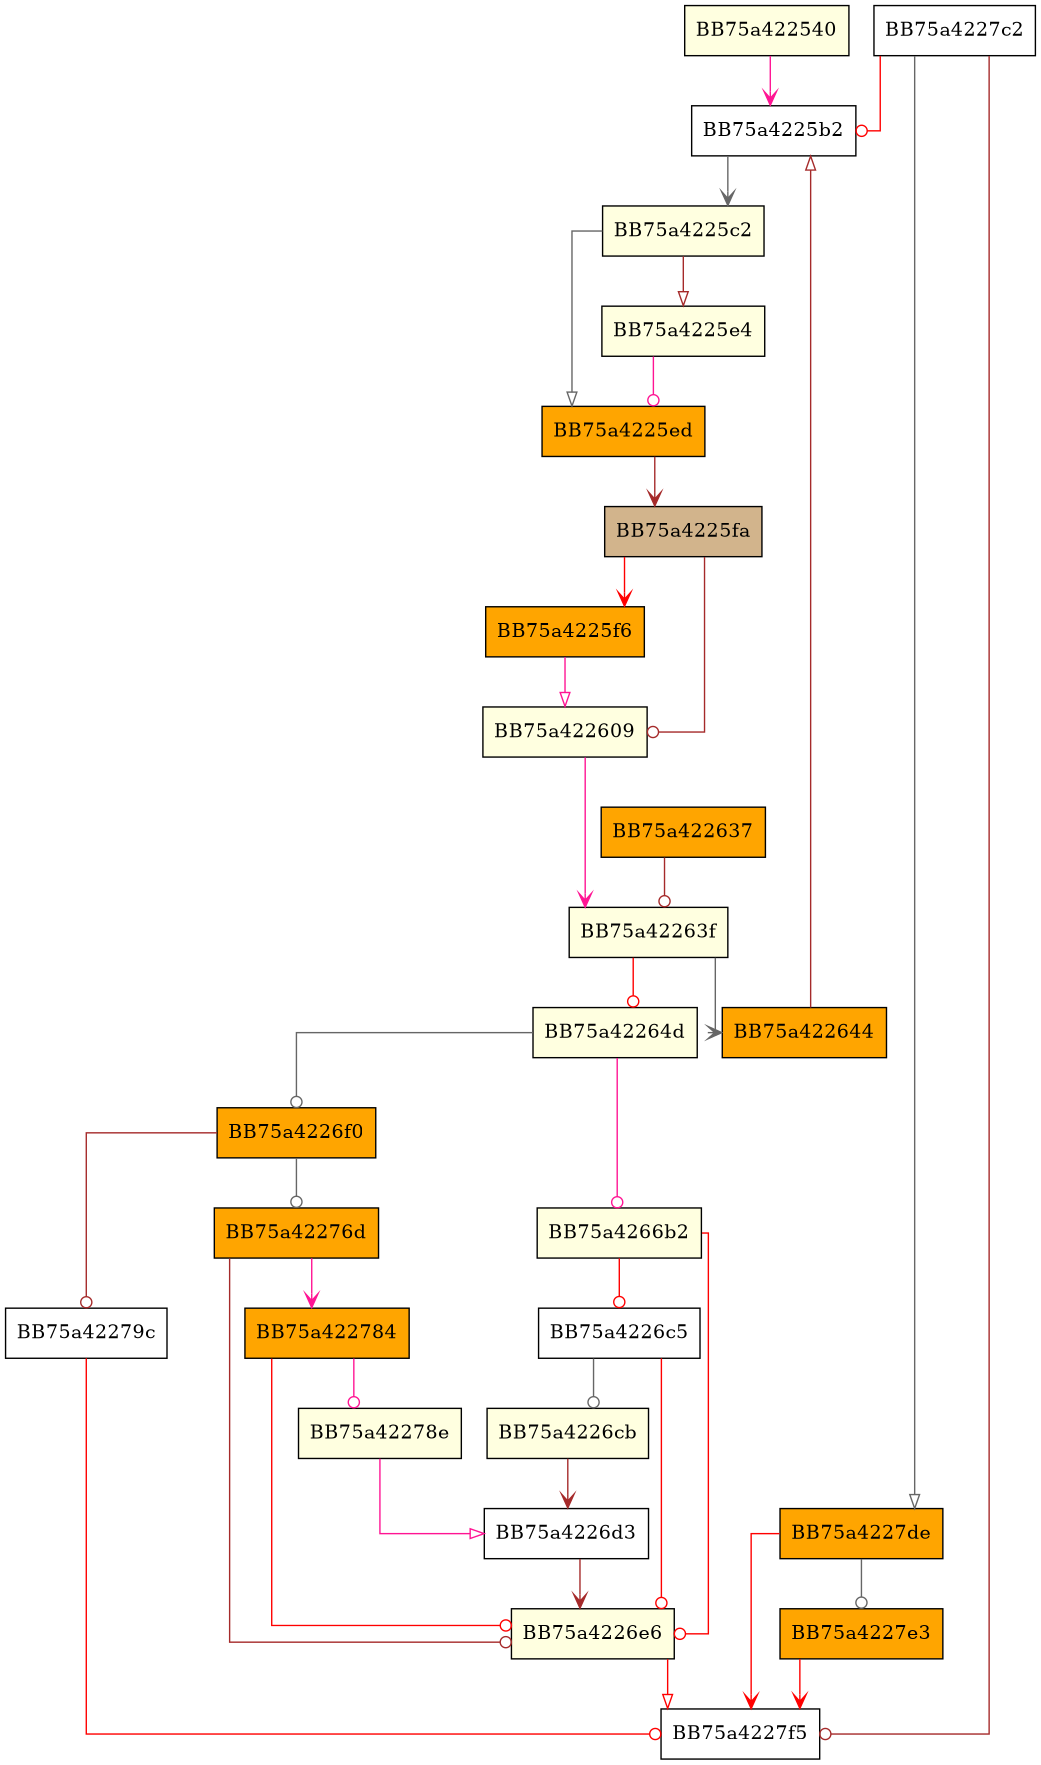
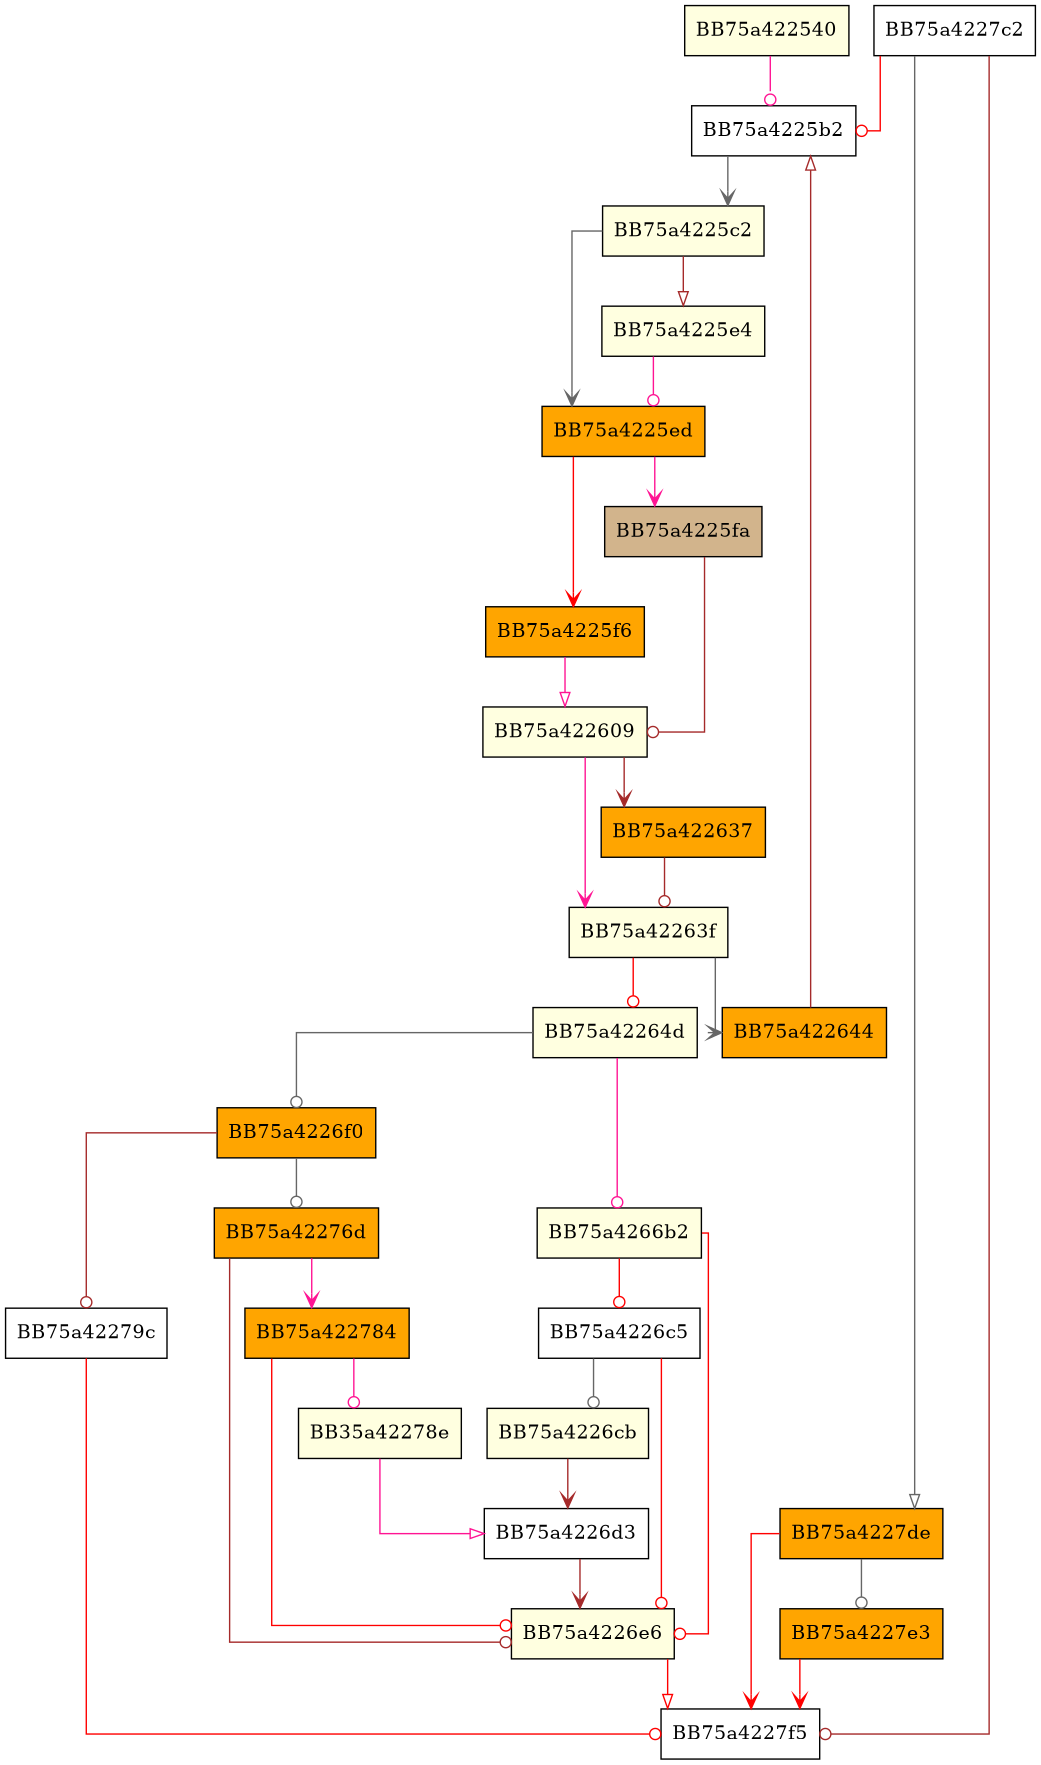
  digraph {
    splines=ortho
    node [fillcolor=lightyellow shape=box style=filled]
    edge [arrowhead=odot color=brown]
    BB75a4225b2 [fillcolor=white]
    BB75a422540
    BB75a4225c2
    BB75a4227c2 [fillcolor=white]
    BB75a4227f5 [fillcolor=white]
    BB75a4227de [fillcolor=orange]
    BB75a4225ed [fillcolor=orange]
    BB75a4225e4
    BB75a4227e3 [fillcolor=orange]
    BB75a4225fa [fillcolor=tan]
    BB75a4225f6 [fillcolor=orange]
    BB75a422609
    BB75a42263f
    BB75a422637 [fillcolor=orange]
    BB75a42264d
    BB75a422644 [fillcolor=orange]
    BB75a4226f0 [fillcolor=orange]
    n18 [label=BB75a4266b2]
    BB75a42279c [fillcolor=white]
    BB75a42276d [fillcolor=orange]
    BB75a4226e6
    BB75a4226c5 [fillcolor=white]
    BB75a422784 [fillcolor=orange]
    BB75a4226cb
    BB75a4226d3 [fillcolor=white]
-   BB75a42278e
+   BB75a42278e [label=BB35a42278e]
    BB75a4225b2 -> BB75a4225c2 [arrowhead=vee color=gray40]
-   BB75a422540 -> BB75a4225b2 [arrowhead=vee color=deeppink]
-   BB75a4225c2 -> BB75a4225ed [arrowhead=onormal color=gray40]
+   BB75a422540 -> BB75a4225b2 [color=deeppink]
+   BB75a4225c2 -> BB75a4225ed [arrowhead=vee color=gray40]
    BB75a4225c2 -> BB75a4225e4 [arrowhead=onormal]
    BB75a4227c2 -> BB75a4225b2 [color=red]
    BB75a4227c2 -> BB75a4227f5
    BB75a4227c2 -> BB75a4227de [arrowhead=onormal color=gray40]
    BB75a4227de -> BB75a4227f5 [arrowhead=vee color=red]
    BB75a4227de -> BB75a4227e3 [color=gray40]
-   BB75a4225ed -> BB75a4225fa [arrowhead=vee]
-   BB75a4225fa -> BB75a4225f6 [arrowhead=vee color=red]
+   BB75a4225ed -> BB75a4225fa [arrowhead=vee color=deeppink]
+   BB75a4225ed -> BB75a4225f6 [arrowhead=vee color=red]
    BB75a4225e4 -> BB75a4225ed [color=deeppink]
    BB75a4227e3 -> BB75a4227f5 [arrowhead=vee color=red]
    BB75a4225fa -> BB75a422609
    BB75a4225f6 -> BB75a422609 [arrowhead=onormal color=deeppink]
    BB75a422609 -> BB75a42263f [arrowhead=vee color=deeppink]
+   BB75a422609 -> BB75a422637 [arrowhead=vee]
    BB75a42263f -> BB75a42264d [color=red]
    BB75a42263f -> BB75a422644 [arrowhead=vee color=gray40]
    BB75a422637 -> BB75a42263f
    BB75a42264d -> BB75a4226f0 [color=gray40]
    BB75a42264d -> n18 [color=deeppink]
    BB75a422644 -> BB75a4225b2 [arrowhead=onormal]
    BB75a4226f0 -> BB75a42279c
    BB75a4226f0 -> BB75a42276d [color=gray40]
    n18 -> BB75a4226e6 [color=red]
    n18 -> BB75a4226c5 [color=red]
    BB75a42279c -> BB75a4227f5 [color=red]
    BB75a42276d -> BB75a4226e6
    BB75a42276d -> BB75a422784 [arrowhead=vee color=deeppink]
    BB75a4226e6 -> BB75a4227f5 [arrowhead=onormal color=red]
    BB75a4226c5 -> BB75a4226e6 [color=red]
    BB75a4226c5 -> BB75a4226cb [color=gray40]
    BB75a422784 -> BB75a4226e6 [color=red]
    BB75a422784 -> BB75a42278e [color=deeppink]
    BB75a4226cb -> BB75a4226d3 [arrowhead=vee]
    BB75a4226d3 -> BB75a4226e6 [arrowhead=vee]
    BB75a42278e -> BB75a4226d3 [arrowhead=onormal color=deeppink]
  }
